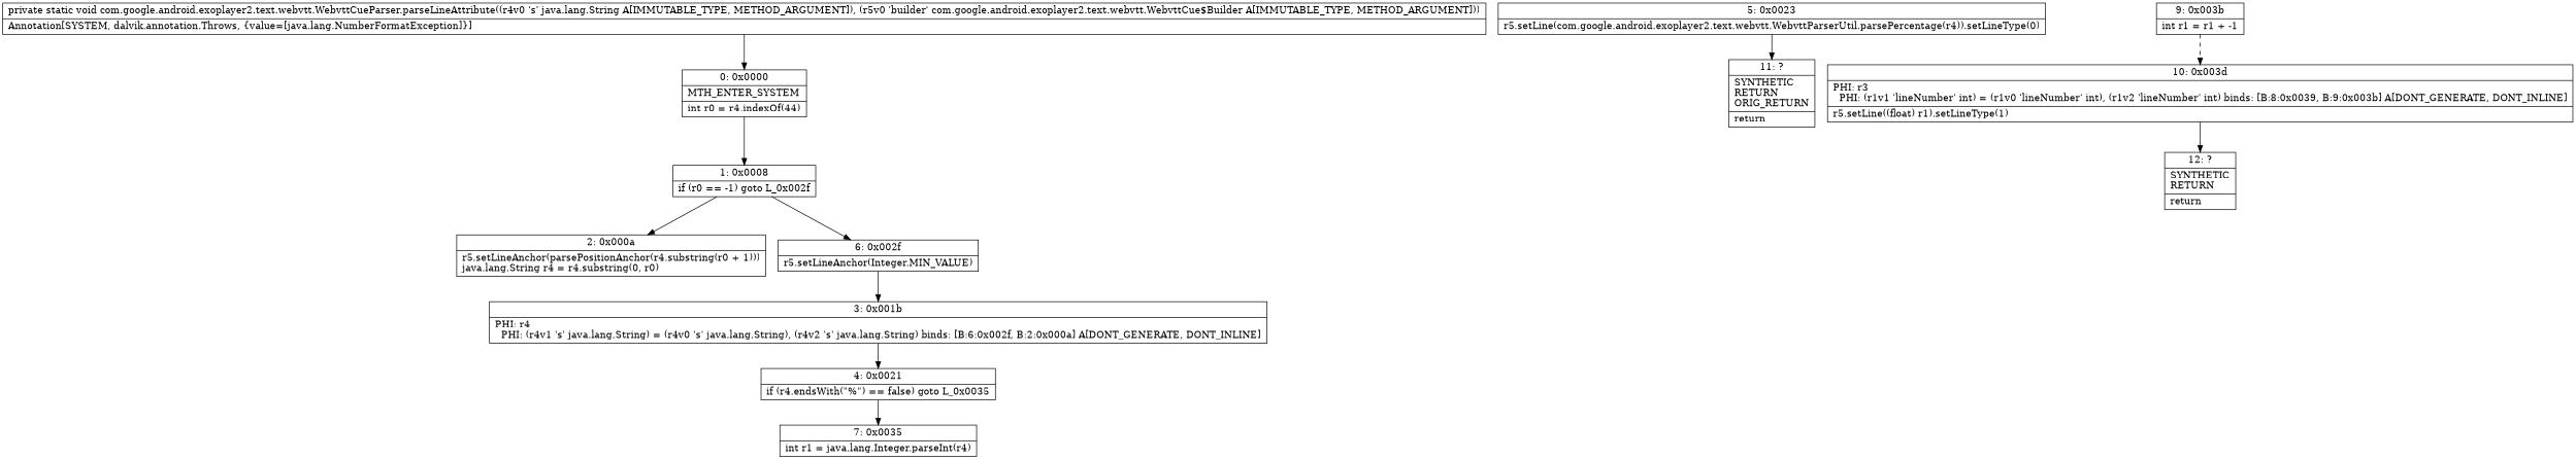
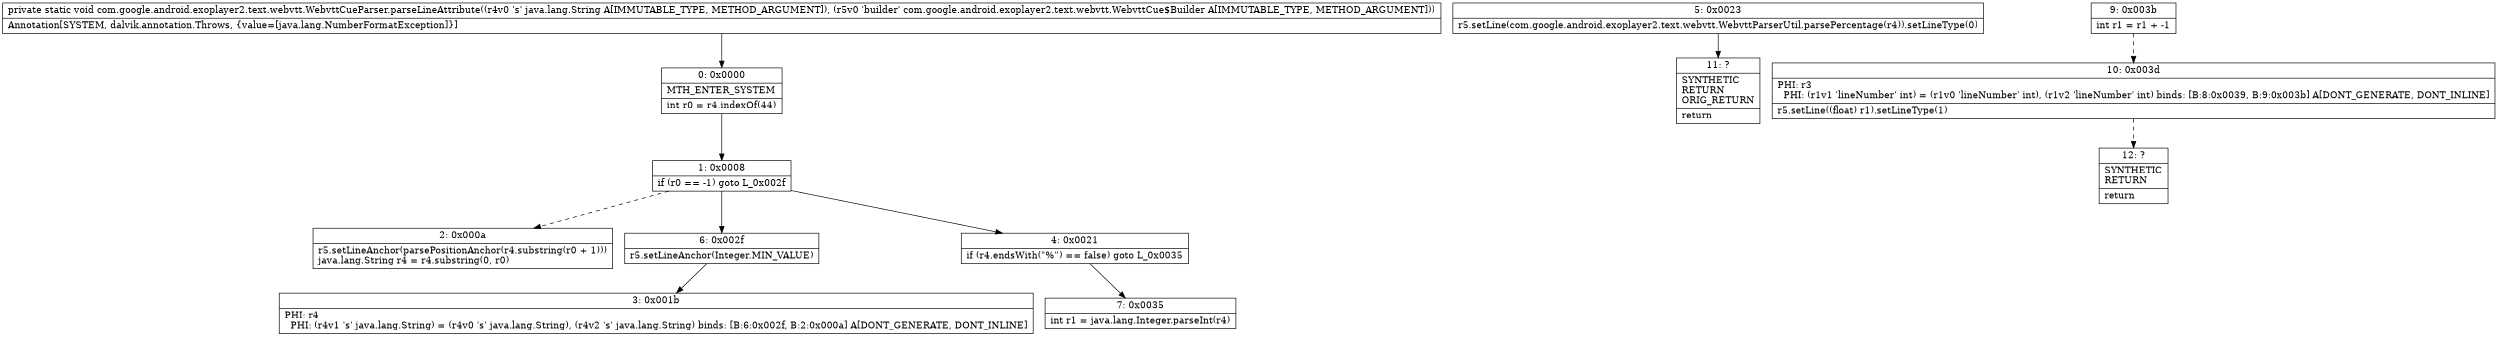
  digraph {
    node [shape=record]
    n1 [label="{0\:\ 0x0000|MTH_ENTER_SYSTEM\l|int r0 = r4.indexOf(44)\l}"]
    n2 [label="{1\:\ 0x0008|if (r0 == \-1) goto L_0x002f\l}"]
    n3 [label="{2\:\ 0x000a|r5.setLineAnchor(parsePositionAnchor(r4.substring(r0 + 1)))\ljava.lang.String r4 = r4.substring(0, r0)\l}"]
    n4 [label="{6\:\ 0x002f|r5.setLineAnchor(Integer.MIN_VALUE)\l}"]
    n5 [label="{3\:\ 0x001b|PHI: r4 \l  PHI: (r4v1 's' java.lang.String) = (r4v0 's' java.lang.String), (r4v2 's' java.lang.String) binds: [B:6:0x002f, B:2:0x000a] A[DONT_GENERATE, DONT_INLINE]\l}"]
    n6 [label="{4\:\ 0x0021|if (r4.endsWith(\"%\") == false) goto L_0x0035\l}"]
    n7 [label="{7\:\ 0x0035|int r1 = java.lang.Integer.parseInt(r4)\l}"]
    n8 [label="{5\:\ 0x0023|r5.setLine(com.google.android.exoplayer2.text.webvtt.WebvttParserUtil.parsePercentage(r4)).setLineType(0)\l}"]
    n9 [label="{11\:\ ?|SYNTHETIC\lRETURN\lORIG_RETURN\l|return\l}"]
    n10 [label="{9\:\ 0x003b|int r1 = r1 + \-1\l}"]
    n11 [label="{10\:\ 0x003d|PHI: r3 \l  PHI: (r1v1 'lineNumber' int) = (r1v0 'lineNumber' int), (r1v2 'lineNumber' int) binds: [B:8:0x0039, B:9:0x003b] A[DONT_GENERATE, DONT_INLINE]\l|r5.setLine((float) r1).setLineType(1)\l}"]
    n12 [label="{12\:\ ?|SYNTHETIC\lRETURN\l|return\l}"]
    n13 [label="{private static void com.google.android.exoplayer2.text.webvtt.WebvttCueParser.parseLineAttribute((r4v0 's' java.lang.String A[IMMUTABLE_TYPE, METHOD_ARGUMENT]), (r5v0 'builder' com.google.android.exoplayer2.text.webvtt.WebvttCue$Builder A[IMMUTABLE_TYPE, METHOD_ARGUMENT]))  | Annotation[SYSTEM, dalvik.annotation.Throws, \{value=[java.lang.NumberFormatException]\}]\l}"]
    n1 -> n2
-   n2 -> n3 [style=solid]
+   n2 -> n3 [style=dashed]
    n2 -> n4
    n4 -> n5
-   n5 -> n6
+   n2 -> n6
    n6 -> n7
    n8 -> n9
    n10 -> n11 [style=dashed]
-   n11 -> n12
+   n11 -> n12 [style=dashed]
    n13 -> n1
  }
